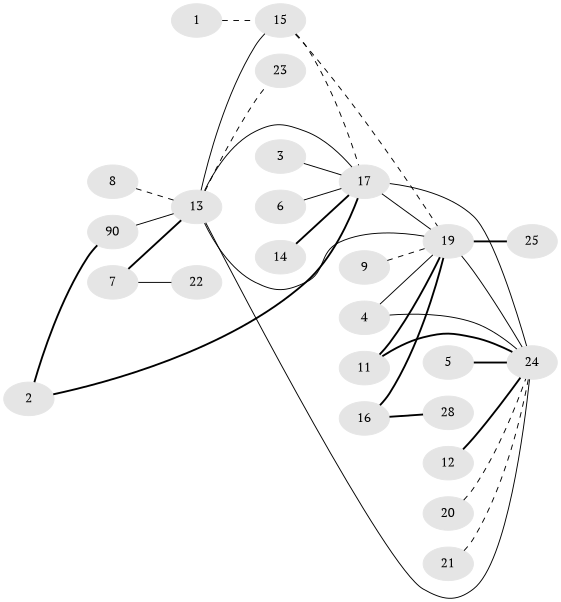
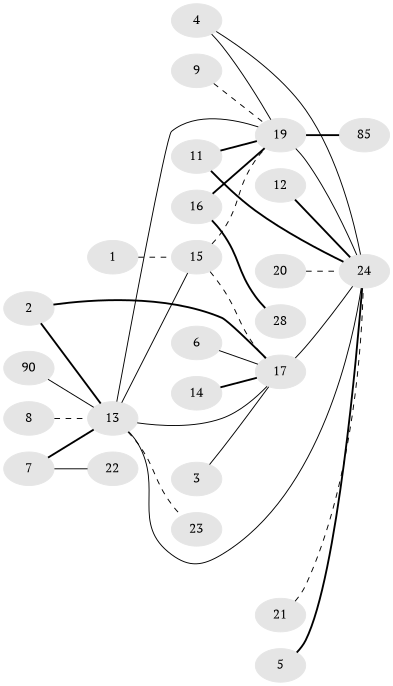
  graph {
    fontname="PT Serif"
    rankdir=LR
    node [color=gray90 fontname="PT Serif" style=filled]
    edge [fontname="PT Serif" style=solid weight=1.0]
    1
    15
    17
    19
    2
    13
    24
    23
    3
    4
-   25
+   25 [label=85]
    5
    6
    7
    22
    8
    9
    n18 [label=90]
    11
    12
    14
    16
    n23 [label=28]
    20
    21
    1 -- 15 [style=dashed]
    15 -- 17 [style=dashed]
    15 -- 19 [style=dashed]
-   17 -- 19
    17 -- 24
    19 -- 24
    19 -- 25 [style=bold weight=2.0]
    2 -- 17 [style=bold]
-   2 -- n18 [style=bold]
+   2 -- 13 [style=bold]
    13 -- 15
    13 -- 17
    13 -- 19
    13 -- 24
    13 -- 23 [style=dashed]
    3 -- 17
    4 -- 19
    4 -- 24
    5 -- 24 [style=bold]
    6 -- 17
    7 -- 13 [style=bold]
    7 -- 22
    8 -- 13 [style=dashed]
    9 -- 19 [style=dashed]
    n18 -- 13
    11 -- 19 [style=bold]
    11 -- 24 [style=bold]
    12 -- 24 [style=bold]
    14 -- 17 [style=bold]
    16 -- 19 [style=bold]
    16 -- n23 [style=bold]
    20 -- 24 [style=dashed]
    21 -- 24 [style=dashed]
  }
